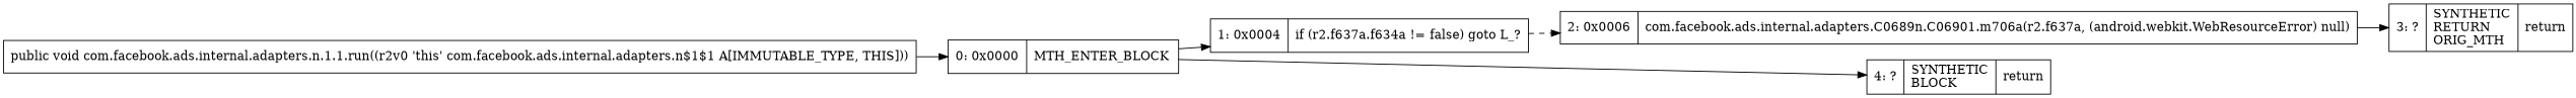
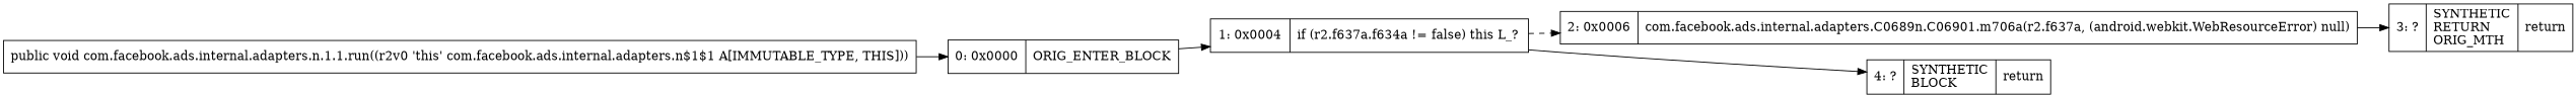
  digraph {
    rankdir=LR
    node [shape=record]
-   n1 [label="{0\:\ 0x0000|MTH_ENTER_BLOCK\l}"]
-   n2 [label="{1\:\ 0x0004|if (r2.f637a.f634a != false) goto L_?\l}"]
+   n1 [label="{0\:\ 0x0000|ORIG_ENTER_BLOCK\l}"]
+   n2 [label="{1\:\ 0x0004|if (r2.f637a.f634a != false) this L_?\l}"]
    n3 [label="{2\:\ 0x0006|com.facebook.ads.internal.adapters.C0689n.C06901.m706a(r2.f637a, (android.webkit.WebResourceError) null)\l}"]
    n4 [label="{4\:\ ?|SYNTHETIC\lBLOCK\l|return\l}"]
    n5 [label="{3\:\ ?|SYNTHETIC\lRETURN\lORIG_MTH\l|return\l}"]
    n6 [label="{public void com.facebook.ads.internal.adapters.n.1.1.run((r2v0 'this' com.facebook.ads.internal.adapters.n$1$1 A[IMMUTABLE_TYPE, THIS])) }"]
    n1 -> n2
    n2 -> n3 [style=dashed]
-   n1 -> n4
+   n2 -> n4
    n3 -> n5
    n6 -> n1
  }
